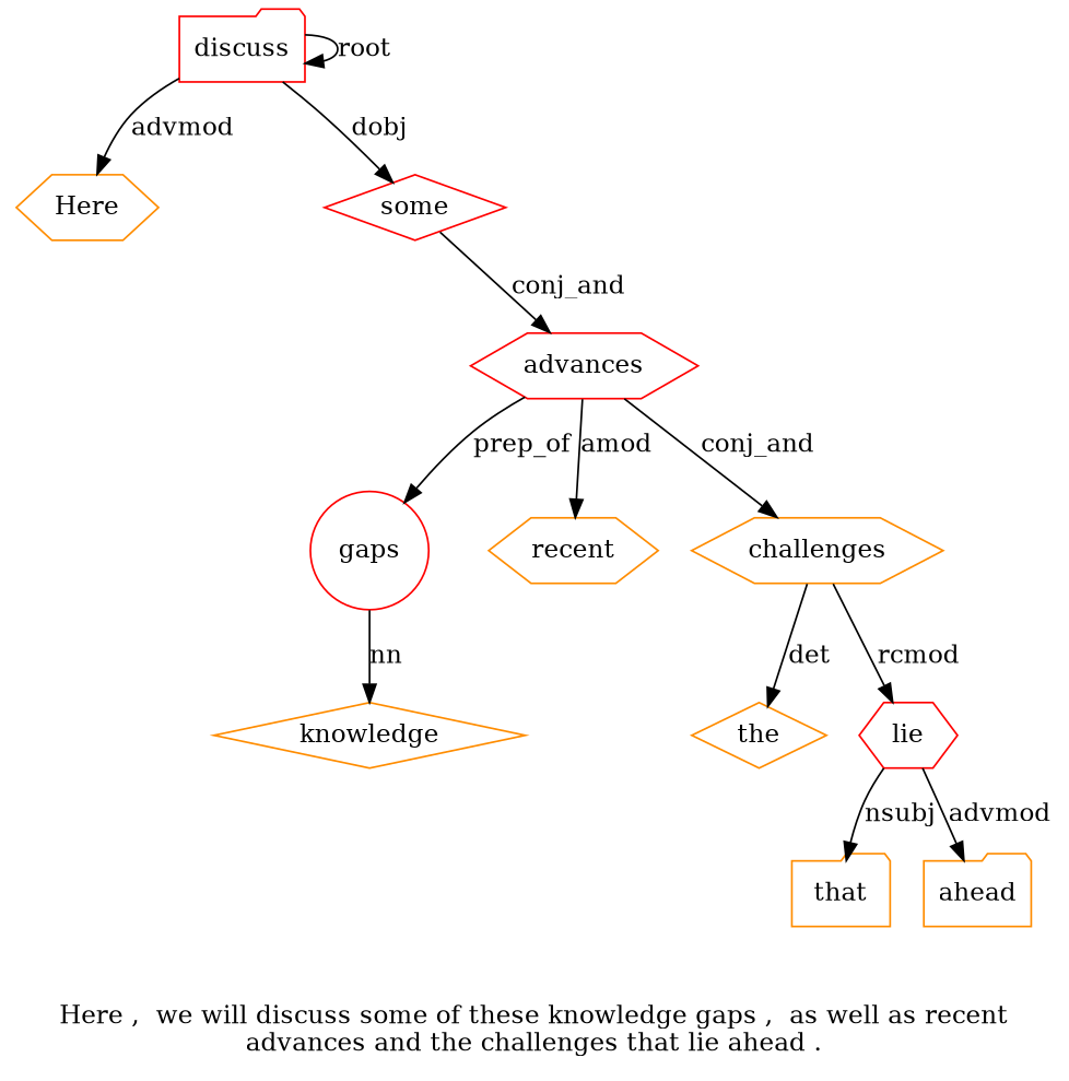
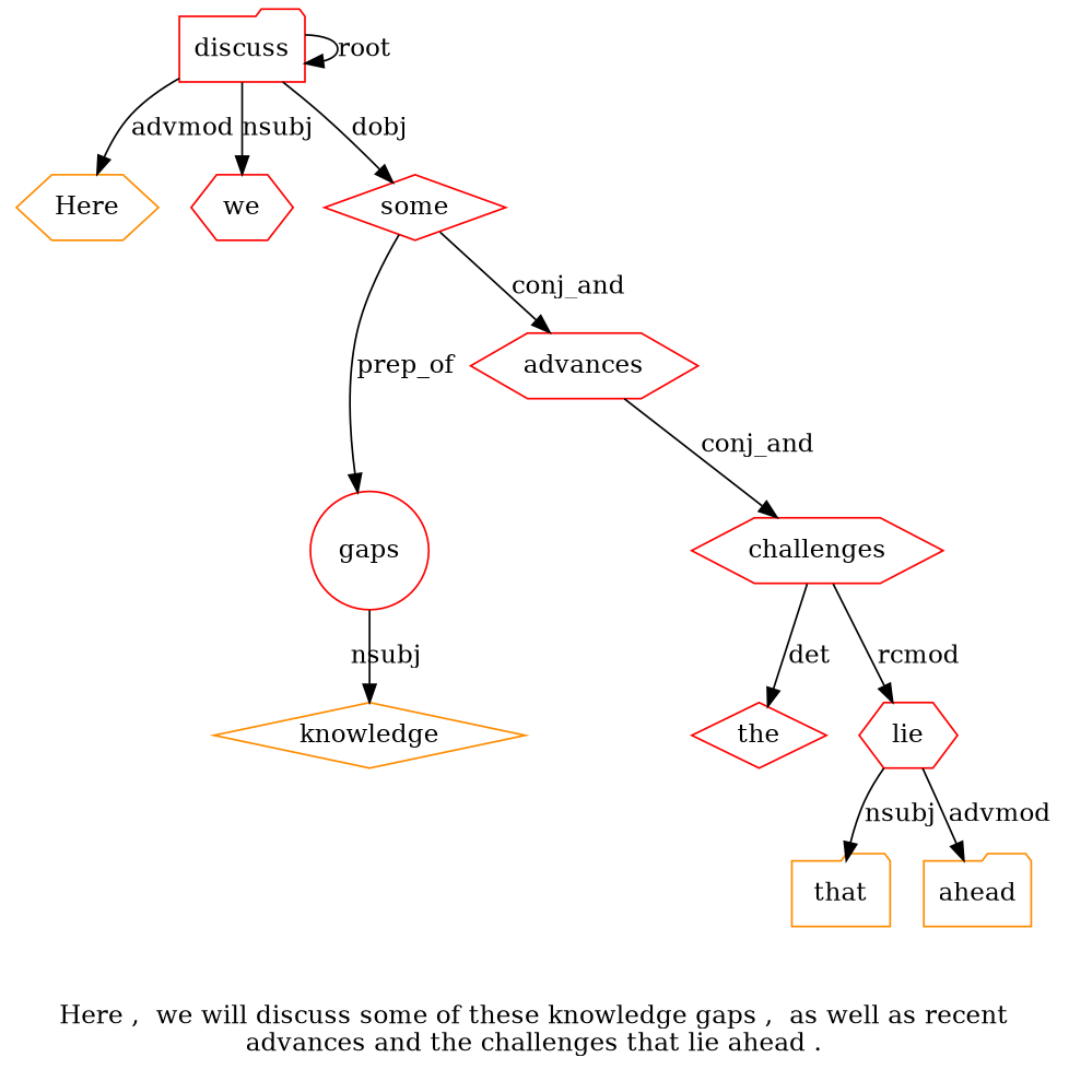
  digraph {
    label="Here ,  we will discuss some of these knowledge gaps ,  as well as recent\nadvances and the challenges that lie ahead ."
    node [color=darkorange fillcolor=white shape=hexagon style=filled]
    n1 [color=red label=discuss shape=folder]
    n2 [label=Here]
+   n3 [color=red label=we]
    n4 [color=red label=some shape=diamond]
    n5 [color=red label=gaps shape=circle]
    n6 [color=red label=advances]
    n7 [label=knowledge shape=diamond]
-   n8 [label=recent]
-   n9 [label=challenges]
-   n10 [label=the shape=diamond]
+   n9 [color=red label=challenges]
+   n10 [color=red label=the shape=diamond]
    n11 [color=red label=lie]
    n12 [label=that shape=folder]
    n13 [label=ahead shape=folder]
    n1 -> n1 [label=root]
    n1 -> n2 [label=advmod]
+   n1 -> n3 [label=nsubj]
    n1 -> n4 [label=dobj]
-   n6 -> n5 [label=prep_of]
+   n4 -> n5 [label=prep_of]
    n4 -> n6 [label=conj_and]
-   n5 -> n7 [label=nn]
-   n6 -> n8 [label=amod]
+   n5 -> n7 [label=nsubj]
    n6 -> n9 [label=conj_and]
    n9 -> n10 [label=det]
    n9 -> n11 [label=rcmod]
    n11 -> n12 [label=nsubj]
    n11 -> n13 [label=advmod]
  }
